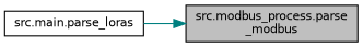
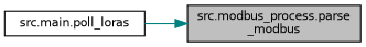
  digraph {
    rankdir=RL
    node [color=black fontname=Helvetica fontsize=10 shape=record style=filled]
    n1 [fillcolor=grey75 fontcolor=black height=0.2 label="src.modbus_process.parse\l_modbus" width=0.4]
-   n2 [fillcolor=white height=0.2 label="src.main.parse_loras" width=0.4]
+   n2 [fillcolor=white height=0.2 label="src.main.poll_loras" width=0.4]
    n1 -> n2 [color=teal dir=back fontname=Helvetica fontsize=10 labelfontname=Helvetica labelfontsize=10 style=solid]
  }
